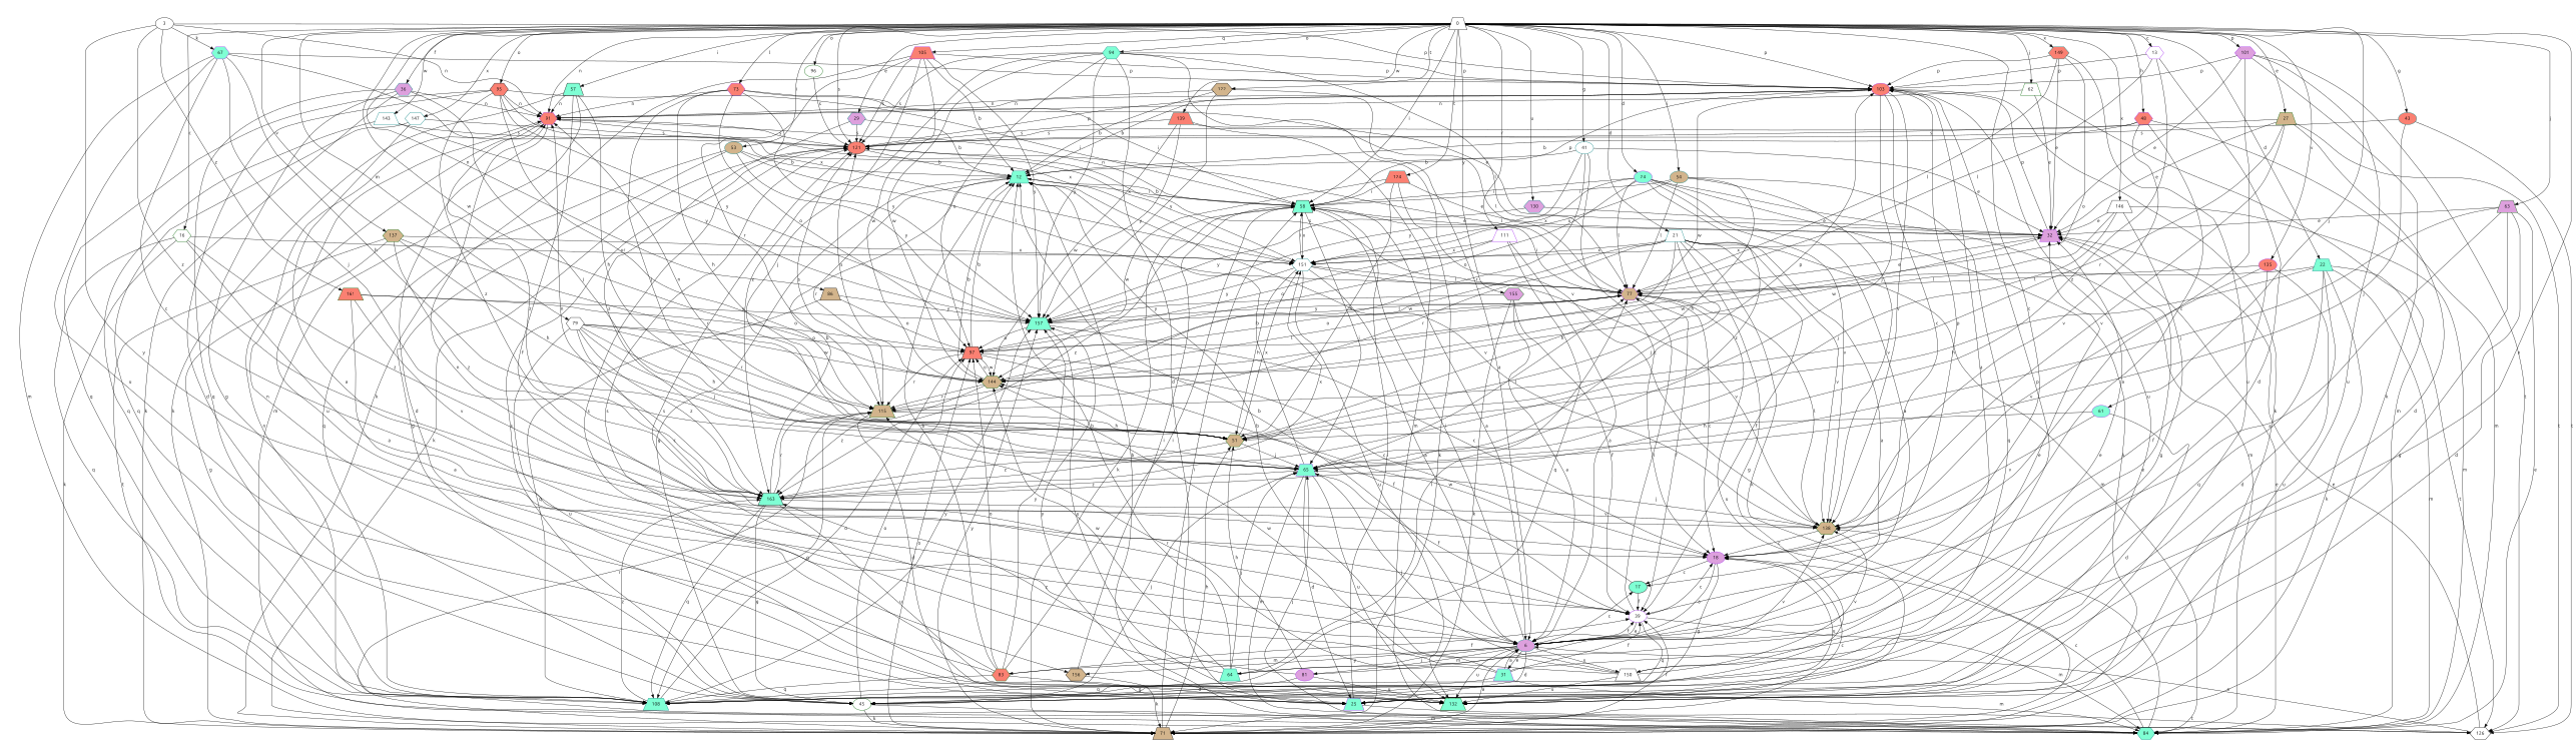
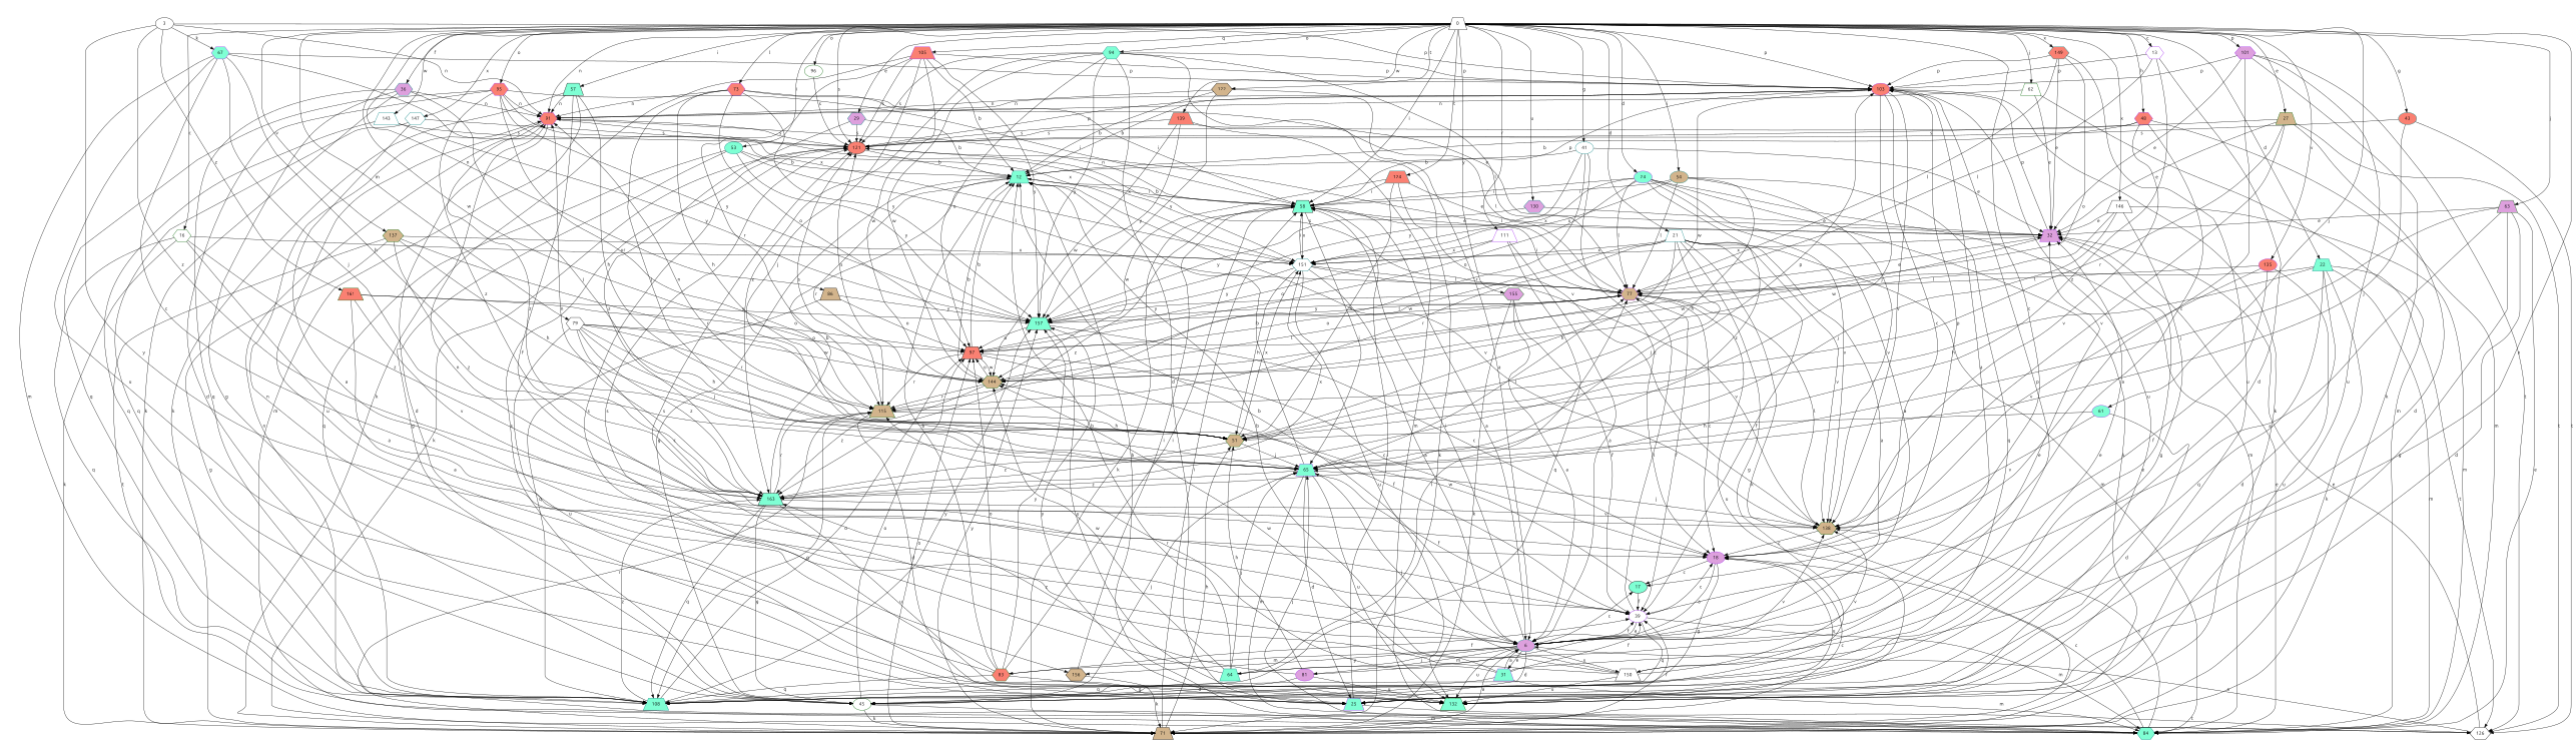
  strict digraph {
    fontname=Ubuntu
    node [color=teal fillcolor=aquamarine fontname=Ubuntu shape=trapezium style=filled]
    edge [fontname=Ubuntu]
    0 [color=black fillcolor=white]
    13 [color=purple fillcolor=white shape=hexagon]
    16 [color=darkgreen fillcolor=white shape=hexagon]
    17 [color=black shape=ellipse]
    21 [fillcolor=white]
    22
    24 [color=purple shape=ellipse]
    27 [color=darkgreen fillcolor=tan]
    29 [fillcolor=plum shape=hexagon]
    36 [fillcolor=plum shape=hexagon]
    41 [fillcolor=white shape=ellipse]
    43 [fillcolor=salmon shape=ellipse]
    48 [color=purple fillcolor=salmon shape=hexagon]
-   53 [fillcolor=tan shape=ellipse]
+   53 [shape=ellipse]
    54 [fillcolor=tan shape=ellipse]
    57 [color=black]
    58 [color=black]
    61 [color=purple shape=ellipse]
    62 [color=darkgreen fillcolor=white]
    63 [color=darkgreen fillcolor=plum]
    73 [color=purple fillcolor=salmon shape=hexagon]
    79 [color=black fillcolor=white shape=hexagon]
    86 [color=black fillcolor=tan]
    91 [color=purple fillcolor=salmon shape=hexagon]
    94 [shape=hexagon]
-   95 [color=black fillcolor=salmon shape=hexagon]
+   95 [color=purple fillcolor=salmon shape=hexagon]
    96 [color=darkgreen fillcolor=white shape=ellipse]
    101 [color=purple fillcolor=plum shape=hexagon]
    103 [color=purple fillcolor=salmon shape=ellipse]
    105 [color=purple fillcolor=salmon]
    111 [color=purple fillcolor=white]
    121 [color=black fillcolor=salmon shape=ellipse]
    122 [color=black fillcolor=tan shape=hexagon]
    124 [fillcolor=salmon]
    130 [fillcolor=plum shape=hexagon]
    135 [color=purple fillcolor=salmon shape=ellipse]
    137 [color=darkgreen fillcolor=tan shape=hexagon]
    139 [fillcolor=salmon]
    143 [fillcolor=white]
    144 [color=darkgreen fillcolor=tan shape=hexagon]
    146 [color=black fillcolor=white]
    147 [fillcolor=white shape=hexagon]
    149 [fillcolor=salmon shape=hexagon]
    150 [color=black fillcolor=white]
    155 [color=darkgreen fillcolor=plum shape=hexagon]
    163 [color=black]
    25 [color=purple]
    77 [color=purple fillcolor=tan shape=hexagon]
    6 [fillcolor=plum shape=ellipse]
    71 [color=black fillcolor=tan]
    108
    151 [fillcolor=white shape=hexagon]
    39 [color=purple fillcolor=white shape=ellipse]
    45 [color=darkgreen fillcolor=white shape=ellipse]
    115 [color=darkgreen fillcolor=tan]
    138 [color=darkgreen fillcolor=tan shape=hexagon]
    51 [color=darkgreen fillcolor=tan shape=hexagon]
    65 [color=purple]
    84 [shape=hexagon]
    126 [color=black fillcolor=white shape=hexagon]
    97 [color=black fillcolor=salmon]
    32 [color=purple fillcolor=plum]
    12
    18 [color=purple fillcolor=plum shape=ellipse]
    157 [color=black]
    132 [color=darkgreen]
    3 [color=black fillcolor=white shape=ellipse]
    67 [color=purple shape=hexagon]
    156 [color=black fillcolor=tan shape=hexagon]
    161 [color=darkgreen fillcolor=salmon]
    31 [color=purple]
    64
    81 [color=purple fillcolor=plum shape=ellipse]
    83 [color=darkgreen fillcolor=salmon shape=hexagon]
    0 -> 13 [label=c]
    0 -> 16 [label=c]
    0 -> 17 [label=c]
    0 -> 21 [label=d]
    0 -> 22 [label=d]
    0 -> 24 [label=d]
    0 -> 27 [label=e]
    0 -> 29 [label=e]
    0 -> 36 [label=f]
    0 -> 41 [label=g]
    0 -> 43 [label=g]
    0 -> 48 [label=h]
    0 -> 53 [label=i]
    0 -> 54 [label=i]
    0 -> 57 [label=i]
    0 -> 58 [label=i]
    0 -> 61 [label=j]
    0 -> 62 [label=j]
    0 -> 63 [label=j]
    0 -> 73 [label=l]
    0 -> 79 [label=m]
    0 -> 86 [label=n]
    0 -> 91 [label=n]
    0 -> 94 [label=o]
    0 -> 95 [label=o]
    0 -> 96 [label=o]
    0 -> 101 [label=p]
    0 -> 103 [label=p]
    0 -> 105 [label=q]
    0 -> 111 [label=r]
    0 -> 121 [label=s]
    0 -> 122 [label=t]
    0 -> 124 [label=t]
    0 -> 130 [label=u]
    0 -> 135 [label=v]
    0 -> 137 [label=v]
    0 -> 139 [label=w]
    0 -> 143 [label=w]
    0 -> 144 [label=w]
    0 -> 146 [label=x]
    0 -> 147 [label=x]
    0 -> 149 [label=x]
    0 -> 150 [label=x]
    0 -> 155 [label=y]
    13 -> 103 [label=p]
    13 -> 163 [label=z]
    13 -> 25 [label=d]
    13 -> 77 [label=l]
    16 -> 163 [label=z]
    16 -> 6 [label=a]
    16 -> 71 [label=k]
    16 -> 108 [label=q]
    16 -> 151 [label=x]
    17 -> 144 [label=w]
    17 -> 39 [label=f]
    21 -> 144 [label=w]
    21 -> 6 [label=a]
    21 -> 71 [label=k]
    21 -> 151 [label=x]
    21 -> 39 [label=f]
    21 -> 45 [label=g]
    21 -> 115 [label=r]
    21 -> 138 [label=v]
    21 -> 51 [label=h]
    21 -> 65 [label=j]
    21 -> 84 [label=m]
    22 -> 25 [label=d]
    22 -> 77 [label=l]
    22 -> 71 [label=k]
    22 -> 108 [label=q]
    22 -> 51 [label=h]
    22 -> 84 [label=m]
    22 -> 126 [label=t]
    24 -> 58 [label=i]
    24 -> 163 [label=z]
    24 -> 77 [label=l]
    24 -> 6 [label=a]
    24 -> 71 [label=k]
    24 -> 151 [label=x]
    24 -> 138 [label=v]
    24 -> 84 [label=m]
    24 -> 97 [label=o]
    27 -> 121 [label=s]
    27 -> 25 [label=d]
    27 -> 115 [label=r]
    27 -> 138 [label=v]
    27 -> 126 [label=t]
    27 -> 32 [label=e]
    29 -> 121 [label=s]
    29 -> 163 [label=z]
    29 -> 12 [label=b]
    36 -> 91 [label=n]
    36 -> 71 [label=k]
    36 -> 108 [label=q]
    36 -> 45 [label=g]
    36 -> 65 [label=j]
    41 -> 115 [label=r]
    41 -> 32 [label=e]
    41 -> 12 [label=b]
    41 -> 18 [label=c]
    41 -> 157 [label=y]
    43 -> 121 [label=s]
    43 -> 65 [label=j]
    43 -> 126 [label=t]
    48 -> 121 [label=s]
    48 -> 6 [label=a]
    48 -> 138 [label=v]
    48 -> 84 [label=m]
    48 -> 12 [label=b]
    53 -> 77 [label=l]
    53 -> 108 [label=q]
    53 -> 45 [label=g]
    53 -> 12 [label=b]
    53 -> 157 [label=y]
    54 -> 58 [label=i]
    54 -> 77 [label=l]
    54 -> 108 [label=q]
    54 -> 151 [label=x]
    54 -> 138 [label=v]
    54 -> 51 [label=h]
    57 -> 91 [label=n]
    57 -> 71 [label=k]
    57 -> 39 [label=f]
    57 -> 51 [label=h]
    57 -> 84 [label=m]
    58 -> 91 [label=n]
    58 -> 103 [label=p]
    58 -> 163 [label=z]
    58 -> 6 [label=a]
    58 -> 71 [label=k]
    58 -> 151 [label=x]
    58 -> 65 [label=j]
    58 -> 32 [label=e]
    58 -> 12 [label=b]
    61 -> 25 [label=d]
    61 -> 138 [label=v]
    61 -> 51 [label=h]
    62 -> 91 [label=n]
    62 -> 84 [label=m]
    62 -> 32 [label=e]
    63 -> 25 [label=d]
    63 -> 6 [label=a]
    63 -> 45 [label=g]
    63 -> 65 [label=j]
    63 -> 84 [label=e]
    63 -> 32 [label=e]
    73 -> 58 [label=i]
    73 -> 91 [label=n]
    73 -> 51 [label=h]
    73 -> 65 [label=j]
    73 -> 97 [label=o]
    73 -> 32 [label=e]
    73 -> 157 [label=y]
    79 -> 144 [label=w]
    79 -> 163 [label=z]
    79 -> 115 [label=r]
    79 -> 51 [label=h]
    79 -> 65 [label=j]
    79 -> 97 [label=o]
    79 -> 18 [label=c]
    79 -> 132 [label=u]
    86 -> 108 [label=q]
    86 -> 97 [label=o]
    86 -> 157 [label=y]
    91 -> 121 [label=s]
    91 -> 163 [label=z]
    91 -> 25 [label=d]
    91 -> 151 [label=x]
    91 -> 132 [label=u]
    94 -> 103 [label=p]
    94 -> 121 [label=s]
    94 -> 144 [label=w]
    94 -> 163 [label=z]
    94 -> 25 [label=d]
    94 -> 77 [label=l]
    94 -> 138 [label=v]
    94 -> 97 [label=o]
    94 -> 157 [label=y]
    95 -> 58 [label=i]
    95 -> 91 [label=n]
    95 -> 163 [label=z]
    95 -> 25 [label=d]
    95 -> 108 [label=q]
    95 -> 151 [label=x]
    95 -> 115 [label=r]
    95 -> 157 [label=y]
    96 -> 121 [label=s]
    101 -> 103 [label=p]
    101 -> 71 [label=k]
    101 -> 126 [label=t]
    101 -> 32 [label=e]
    101 -> 18 [label=c]
    101 -> 132 [label=u]
    103 -> 91 [label=n]
    103 -> 144 [label=w]
    103 -> 6 [label=a]
    103 -> 71 [label=k]
    103 -> 138 [label=v]
    103 -> 65 [label=j]
    103 -> 12 [label=b]
    103 -> 18 [label=c]
    103 -> 132 [label=u]
    105 -> 103 [label=p]
    105 -> 121 [label=s]
    105 -> 144 [label=w]
    105 -> 71 [label=k]
    105 -> 115 [label=r]
    105 -> 65 [label=j]
    105 -> 12 [label=b]
    105 -> 157 [label=y]
    111 -> 6 [label=a]
    111 -> 108 [label=q]
    111 -> 151 [label=x]
    111 -> 97 [label=o]
    121 -> 103 [label=p]
    121 -> 77 [label=l]
    121 -> 71 [label=k]
    121 -> 12 [label=b]
    122 -> 91 [label=n]
    122 -> 6 [label=a]
    122 -> 12 [label=b]
    122 -> 157 [label=y]
    124 -> 58 [label=i]
    124 -> 144 [label=w]
    124 -> 71 [label=k]
    124 -> 51 [label=h]
    124 -> 32 [label=e]
    130 -> 32 [label=e]
    130 -> 157 [label=y]
    135 -> 77 [label=l]
    135 -> 39 [label=f]
    135 -> 138 [label=v]
    135 -> 132 [label=u]
    137 -> 163 [label=z]
    137 -> 151 [label=x]
    137 -> 45 [label=g]
    137 -> 115 [label=r]
    137 -> 51 [label=h]
    137 -> 126 [label=t]
    139 -> 121 [label=s]
    139 -> 144 [label=w]
    139 -> 77 [label=l]
    139 -> 84 [label=m]
    139 -> 157 [label=y]
    143 -> 121 [label=s]
    143 -> 108 [label=q]
    143 -> 157 [label=y]
    144 -> 121 [label=s]
    144 -> 163 [label=z]
    144 -> 77 [label=l]
    144 -> 115 [label=r]
    144 -> 97 [label=o]
    144 -> 12 [label=b]
    146 -> 144 [label=w]
    146 -> 45 [label=g]
    146 -> 65 [label=j]
    146 -> 84 [label=m]
    146 -> 32 [label=e]
    147 -> 121 [label=s]
    147 -> 6 [label=a]
    147 -> 108 [label=q]
    149 -> 103 [label=p]
    149 -> 77 [label=l]
    149 -> 97 [label=o]
    149 -> 32 [label=e]
    149 -> 132 [label=u]
    150 -> 103 [label=p]
    150 -> 121 [label=s]
    150 -> 138 [label=v]
    150 -> 65 [label=j]
    150 -> 12 [label=b]
    150 -> 132 [label=u]
    155 -> 6 [label=a]
    155 -> 71 [label=k]
    155 -> 39 [label=f]
    155 -> 157 [label=y]
    163 -> 91 [label=n]
    163 -> 108 [label=q]
    163 -> 151 [label=x]
    163 -> 45 [label=g]
    163 -> 115 [label=r]
    163 -> 138 [label=v]
    163 -> 12 [label=b]
    163 -> 132 [label=u]
    25 -> 58 [label=i]
    25 -> 126 [label=t]
    25 -> 157 [label=y]
    77 -> 58 [label=i]
    77 -> 121 [label=s]
    77 -> 39 [label=f]
    77 -> 97 [label=o]
    77 -> 32 [label=e]
    77 -> 18 [label=c]
    77 -> 157 [label=y]
    77 -> 132 [label=u]
    6 -> 17 [label=c]
    6 -> 58 [label=i]
    6 -> 150 [label=x]
    6 -> 25 [label=d]
    6 -> 39 [label=f]
    6 -> 12 [label=b]
    6 -> 132 [label=u]
    6 -> 156 [label=y]
    6 -> 31 [label=e]
    6 -> 64 [label=j]
    6 -> 81 [label=m]
    6 -> 83 [label=m]
    71 -> 58 [label=i]
    71 -> 6 [label=a]
    71 -> 39 [label=f]
    71 -> 115 [label=r]
    71 -> 51 [label=h]
    71 -> 97 [label=o]
    71 -> 18 [label=c]
    71 -> 157 [label=y]
    108 -> 163 [label=z]
    108 -> 97 [label=o]
    108 -> 32 [label=e]
    108 -> 157 [label=y]
    151 -> 58 [label=i]
    151 -> 77 [label=l]
    151 -> 6 [label=a]
    151 -> 138 [label=v]
    151 -> 51 [label=h]
    151 -> 157 [label=y]
    151 -> 132 [label=u]
    39 -> 91 [label=n]
    39 -> 77 [label=l]
    39 -> 6 [label=a]
    39 -> 108 [label=q]
    39 -> 84 [label=m]
    39 -> 18 [label=c]
    45 -> 121 [label=s]
    45 -> 71 [label=k]
    45 -> 65 [label=j]
    45 -> 84 [label=m]
    45 -> 97 [label=o]
    115 -> 121 [label=s]
    115 -> 25 [label=d]
    115 -> 108 [label=q]
    115 -> 51 [label=h]
    138 -> 77 [label=l]
    138 -> 65 [label=j]
    138 -> 18 [label=c]
    51 -> 91 [label=n]
    51 -> 103 [label=p]
    51 -> 163 [label=z]
    51 -> 151 [label=x]
    51 -> 65 [label=j]
    65 -> 163 [label=z]
    65 -> 25 [label=d]
    65 -> 77 [label=l]
    65 -> 39 [label=f]
    65 -> 84 [label=m]
    65 -> 12 [label=b]
    65 -> 132 [label=u]
    84 -> 138 [label=v]
    84 -> 65 [label=j]
    84 -> 32 [label=e]
    84 -> 12 [label=b]
    84 -> 18 [label=c]
    126 -> 91 [label=n]
    126 -> 6 [label=a]
    126 -> 32 [label=e]
    97 -> 144 [label=w]
    97 -> 39 [label=f]
    97 -> 115 [label=r]
    97 -> 12 [label=b]
    97 -> 18 [label=c]
    32 -> 103 [label=p]
    32 -> 144 [label=w]
    32 -> 151 [label=x]
    12 -> 58 [label=i]
    12 -> 45 [label=g]
    12 -> 115 [label=r]
    12 -> 138 [label=v]
    18 -> 17 [label=c]
    18 -> 103 [label=p]
    18 -> 6 [label=a]
    18 -> 45 [label=g]
    18 -> 132 [label=u]
    157 -> 77 [label=l]
    157 -> 97 [label=o]
    157 -> 18 [label=c]
    157 -> 132 [label=u]
    3 -> 91 [label=n]
    3 -> 103 [label=p]
    3 -> 163 [label=z]
    3 -> 67 [label=k]
    3 -> 156 [label=y]
    3 -> 161 [label=z]
    67 -> 103 [label=p]
    67 -> 151 [label=x]
    67 -> 51 [label=h]
    67 -> 65 [label=j]
    67 -> 84 [label=m]
    67 -> 18 [label=c]
    67 -> 132 [label=u]
    156 -> 58 [label=i]
    156 -> 71 [label=k]
    161 -> 6 [label=a]
    161 -> 138 [label=v]
    161 -> 97 [label=o]
    161 -> 157 [label=y]
    31 -> 144 [label=w]
    31 -> 6 [label=a]
    31 -> 108 [label=q]
    31 -> 39 [label=f]
    31 -> 115 [label=r]
    31 -> 84 [label=m]
    31 -> 32 [label=e]
    64 -> 121 [label=s]
    64 -> 144 [label=w]
    64 -> 77 [label=l]
    64 -> 65 [label=j]
    64 -> 32 [label=e]
    64 -> 12 [label=b]
    81 -> 163 [label=z]
    81 -> 45 [label=g]
    81 -> 138 [label=v]
    81 -> 51 [label=h]
    81 -> 132 [label=u]
    83 -> 58 [label=i]
    83 -> 91 [label=n]
    83 -> 121 [label=s]
    83 -> 25 [label=d]
    83 -> 108 [label=q]
    83 -> 39 [label=f]
    83 -> 97 [label=o]
    83 -> 12 [label=b]
    83 -> 157 [label=y]
  }
